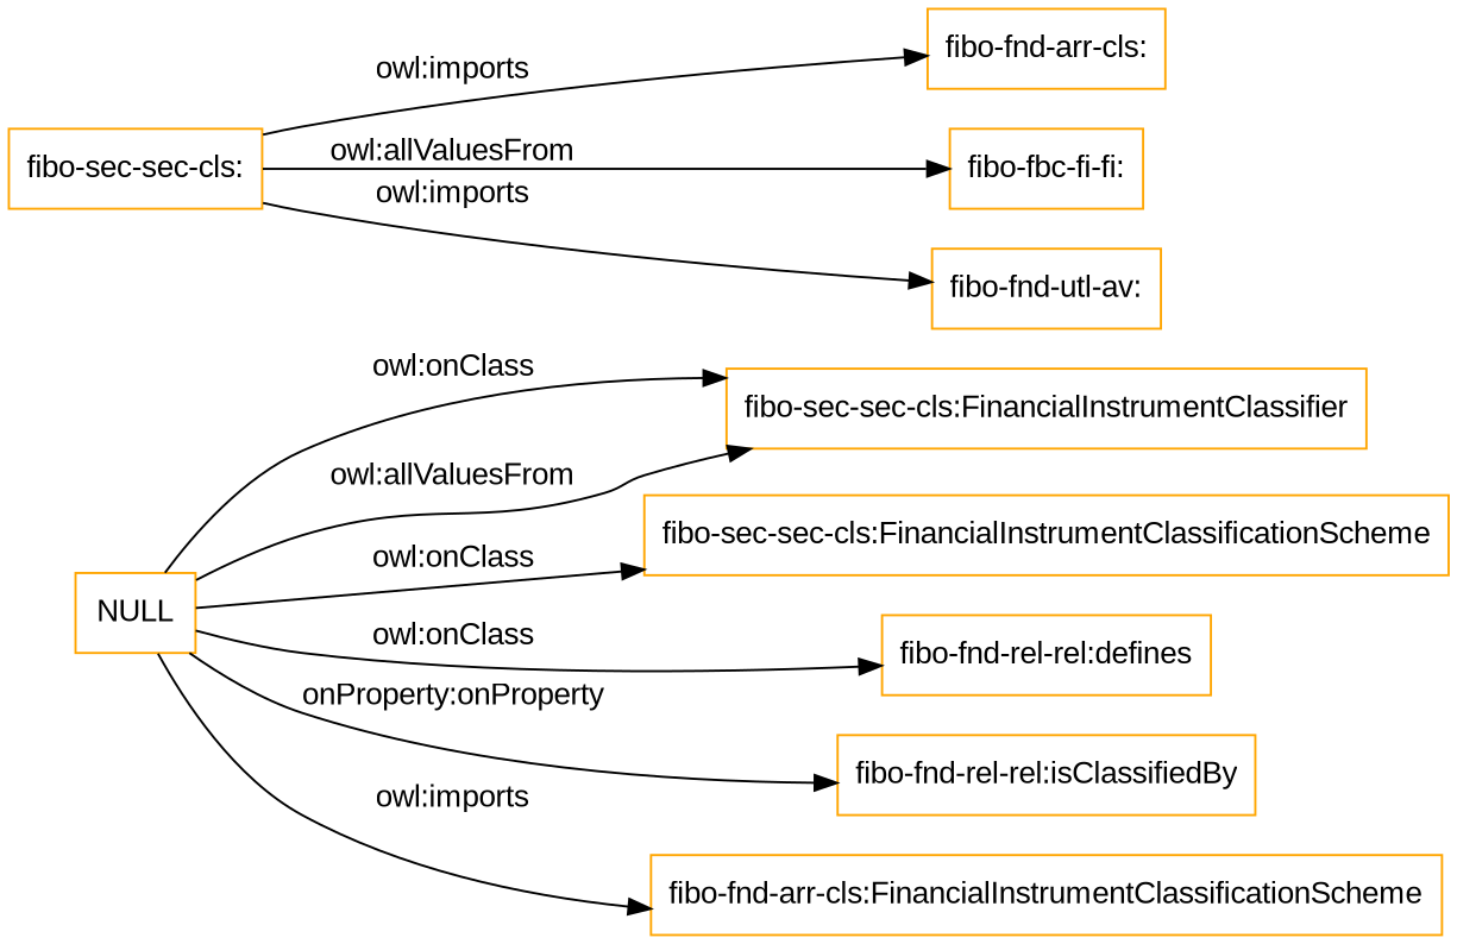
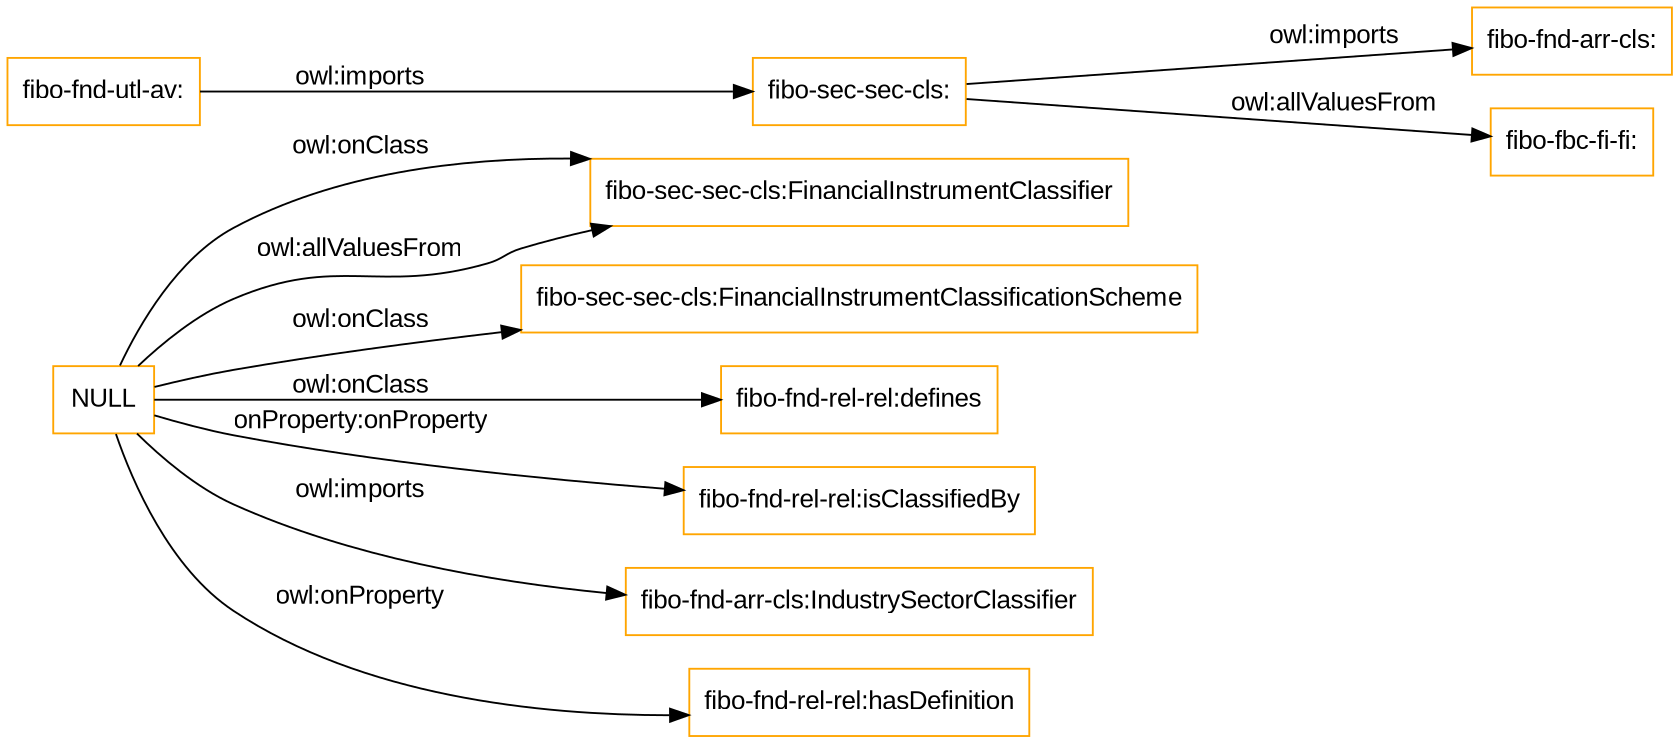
  digraph {
    fontname="Liberation Sans"
    rankdir=LR
    node [color=orange fontname="Liberation Sans" shape=rectangle]
    edge [fontname="Liberation Sans"]
    NULL
    "fibo-sec-sec-cls:FinancialInstrumentClassifier"
    "fibo-sec-sec-cls:FinancialInstrumentClassificationScheme"
    "fibo-fnd-rel-rel:defines"
    "fibo-fnd-rel-rel:isClassifiedBy"
-   "fibo-fnd-arr-cls:IndustrySectorClassifier" [label="fibo-fnd-arr-cls:FinancialInstrumentClassificationScheme"]
+   "fibo-fnd-arr-cls:IndustrySectorClassifier"
+   "fibo-fnd-rel-rel:hasDefinition"
    "fibo-sec-sec-cls:"
    "fibo-fnd-arr-cls:"
    "fibo-fbc-fi-fi:"
    "fibo-fnd-utl-av:"
    NULL -> "fibo-sec-sec-cls:FinancialInstrumentClassifier" [label="owl:onClass"]
    NULL -> "fibo-sec-sec-cls:FinancialInstrumentClassifier" [label="owl:allValuesFrom"]
    NULL -> "fibo-sec-sec-cls:FinancialInstrumentClassificationScheme" [label="owl:onClass"]
    NULL -> "fibo-fnd-rel-rel:defines" [label="owl:onClass"]
    NULL -> "fibo-fnd-rel-rel:isClassifiedBy" [label="onProperty:onProperty"]
    NULL -> "fibo-fnd-arr-cls:IndustrySectorClassifier" [label="owl:imports"]
+   NULL -> "fibo-fnd-rel-rel:hasDefinition" [label="owl:onProperty"]
    "fibo-sec-sec-cls:" -> "fibo-fnd-arr-cls:" [label="owl:imports"]
    "fibo-sec-sec-cls:" -> "fibo-fbc-fi-fi:" [label="owl:allValuesFrom"]
-   "fibo-sec-sec-cls:" -> "fibo-fnd-utl-av:" [label="owl:imports"]
+   "fibo-fnd-utl-av:" -> "fibo-sec-sec-cls:" [label="owl:imports"]
  }
